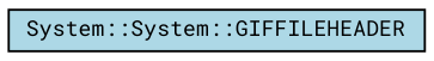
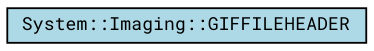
  digraph {
    rankdir=LR
    fontname="Roboto Mono"
-   n1 [color=black fillcolor=lightblue fontname="Roboto Mono" fontsize=10 height=0.2 label="System::System::GIFFILEHEADER" shape=record style=filled width=0.4]
+   n1 [color=black fillcolor=lightblue fontname="Roboto Mono" fontsize=10 height=0.2 label="System::Imaging::GIFFILEHEADER" shape=record style=filled width=0.4]
  }
